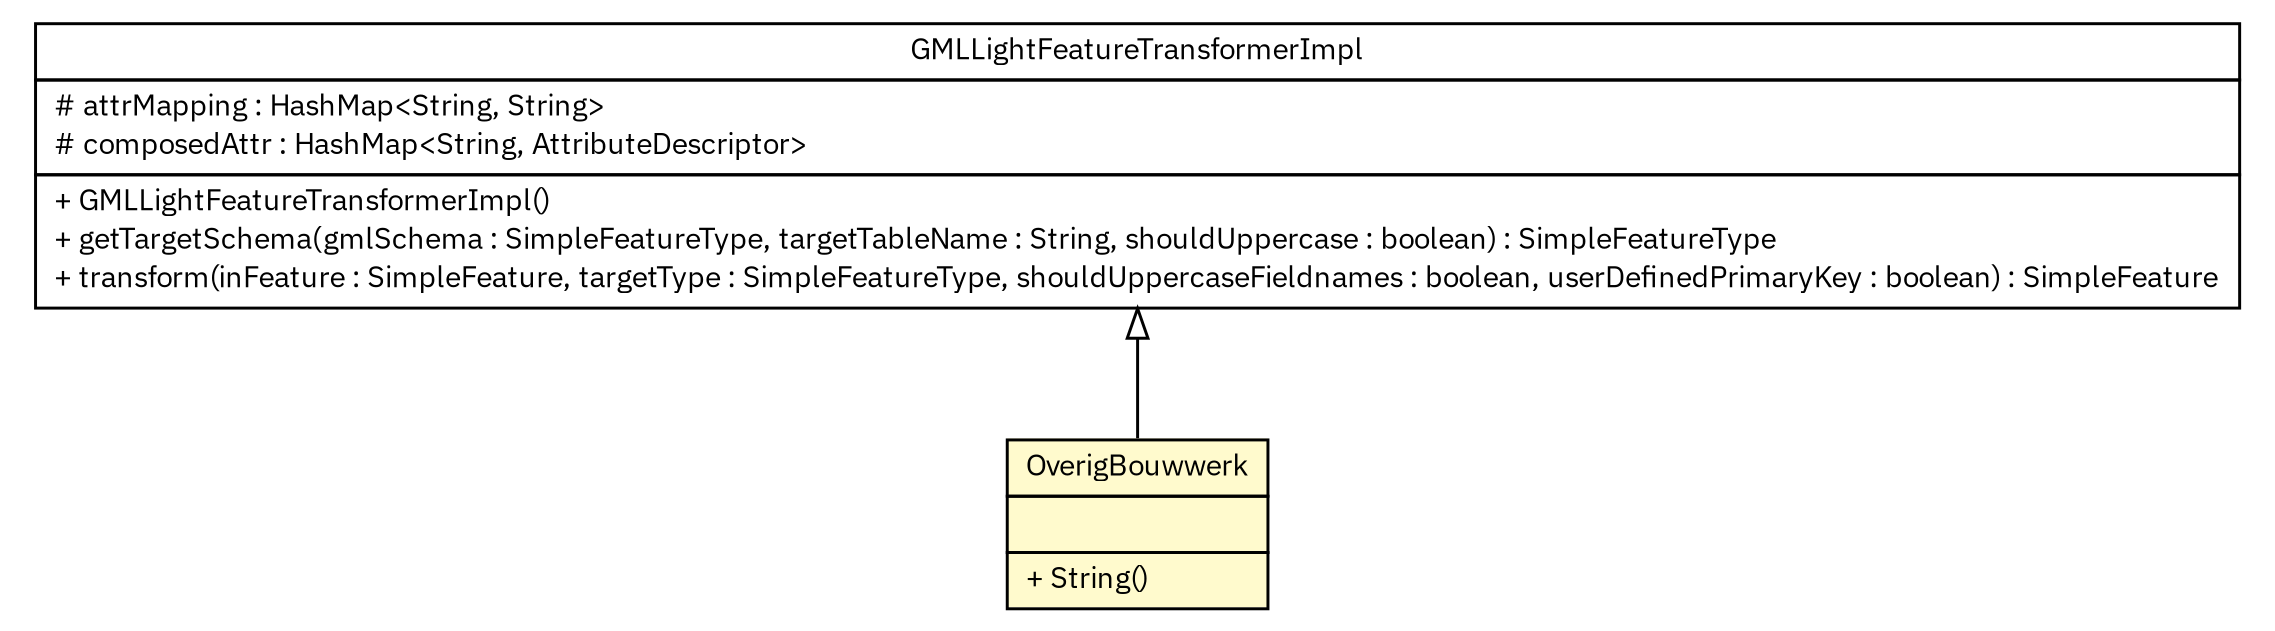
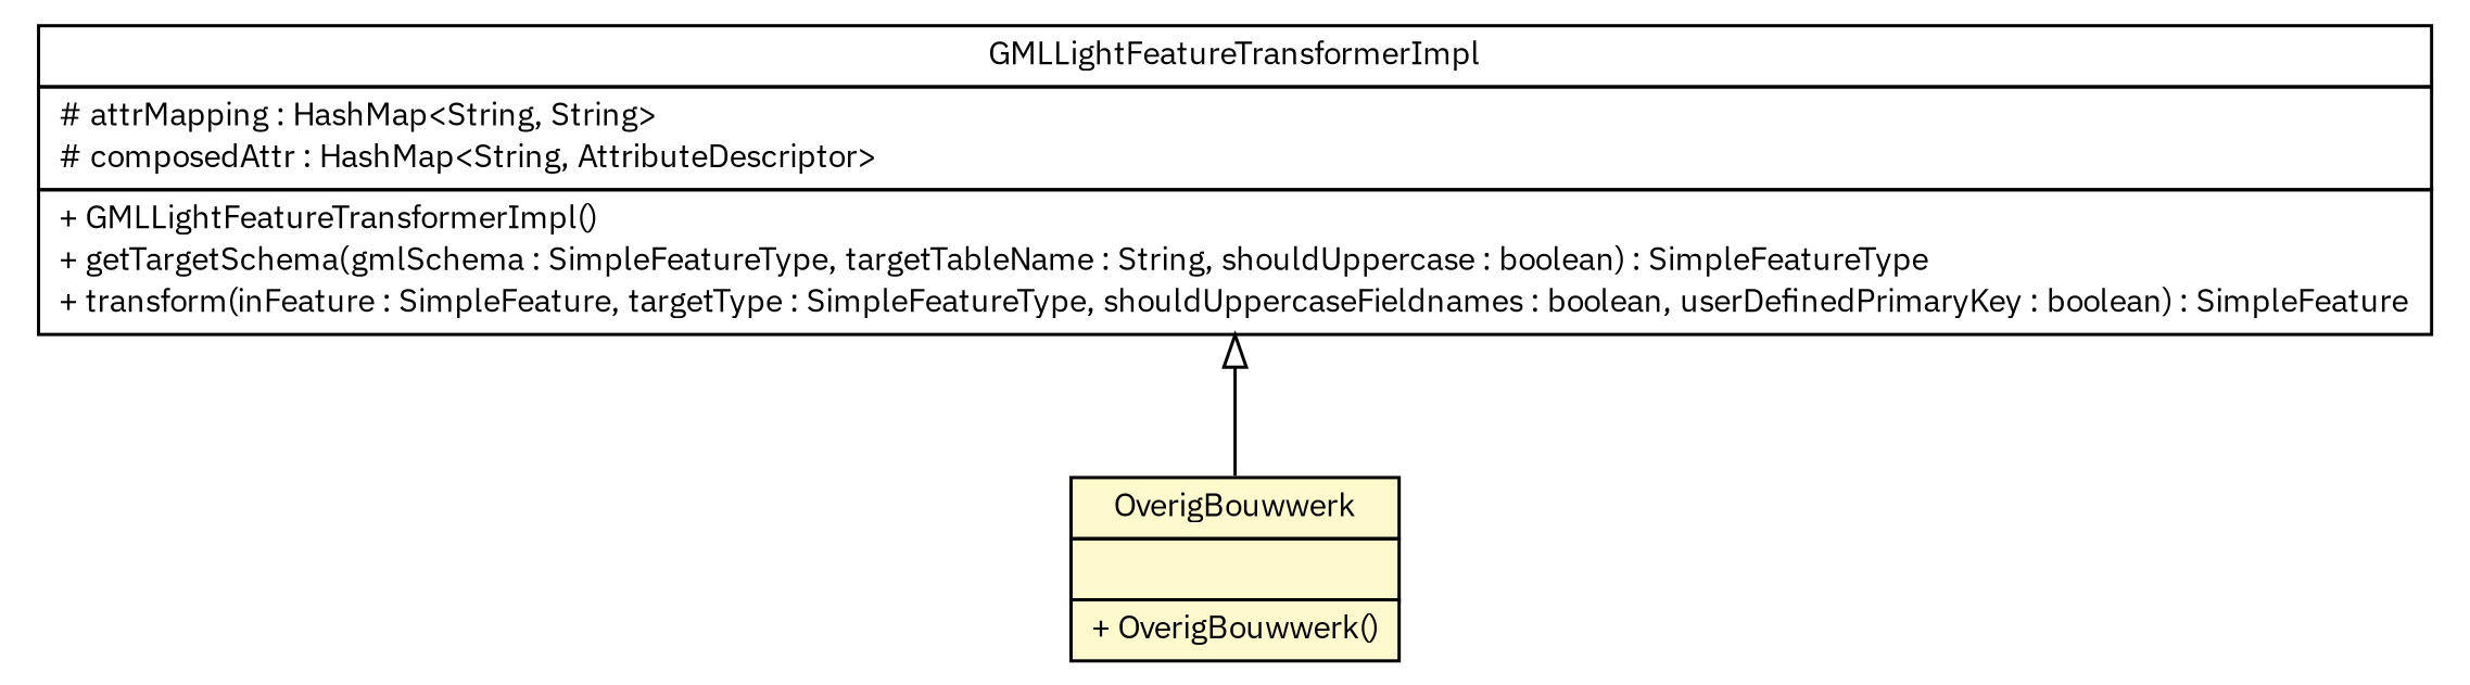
  digraph {
    nodesep=0.25
    ranksep=0.5
    fontname="IBM Plex Sans"
    node [fontcolor=black fontname="IBM Plex Sans" fontsize=10.0 shape=plaintext]
-   n1 [label=<<table title="nl.b3p.brmo.loader.gml.light.OverigBouwwerk" border="0" cellborder="1" cellspacing="0" cellpadding="2" port="p" bgcolor="lemonChiffon" href="./OverigBouwwerk.html"> 		<tr><td><table border="0" cellspacing="0" cellpadding="1"> <tr><td align="center" balign="center"> OverigBouwwerk </td></tr> 		</table></td></tr> 		<tr><td><table border="0" cellspacing="0" cellpadding="1"> <tr><td align="left" balign="left">  </td></tr> 		</table></td></tr> 		<tr><td><table border="0" cellspacing="0" cellpadding="1"> <tr><td align="left" balign="left"> + String() </td></tr> 		</table></td></tr> 		</table>>]
+   n1 [label=<<table title="nl.b3p.brmo.loader.gml.light.OverigBouwwerk" border="0" cellborder="1" cellspacing="0" cellpadding="2" port="p" bgcolor="lemonChiffon" href="./OverigBouwwerk.html"> 		<tr><td><table border="0" cellspacing="0" cellpadding="1"> <tr><td align="center" balign="center"> OverigBouwwerk </td></tr> 		</table></td></tr> 		<tr><td><table border="0" cellspacing="0" cellpadding="1"> <tr><td align="left" balign="left">  </td></tr> 		</table></td></tr> 		<tr><td><table border="0" cellspacing="0" cellpadding="1"> <tr><td align="left" balign="left"> + OverigBouwwerk() </td></tr> 		</table></td></tr> 		</table>>]
    n2 [label=<<table title="nl.b3p.brmo.loader.gml.light.GMLLightFeatureTransformerImpl" border="0" cellborder="1" cellspacing="0" cellpadding="2" port="p" href="./GMLLightFeatureTransformerImpl.html"> 		<tr><td><table border="0" cellspacing="0" cellpadding="1"> <tr><td align="center" balign="center"> GMLLightFeatureTransformerImpl </td></tr> 		</table></td></tr> 		<tr><td><table border="0" cellspacing="0" cellpadding="1"> <tr><td align="left" balign="left"> # attrMapping : HashMap&lt;String, String&gt; </td></tr> <tr><td align="left" balign="left"> # composedAttr : HashMap&lt;String, AttributeDescriptor&gt; </td></tr> 		</table></td></tr> 		<tr><td><table border="0" cellspacing="0" cellpadding="1"> <tr><td align="left" balign="left"> + GMLLightFeatureTransformerImpl() </td></tr> <tr><td align="left" balign="left"> + getTargetSchema(gmlSchema : SimpleFeatureType, targetTableName : String, shouldUppercase : boolean) : SimpleFeatureType </td></tr> <tr><td align="left" balign="left"> + transform(inFeature : SimpleFeature, targetType : SimpleFeatureType, shouldUppercaseFieldnames : boolean, userDefinedPrimaryKey : boolean) : SimpleFeature </td></tr> 		</table></td></tr> 		</table>>]
    n2 -> n1 [arrowtail=empty dir=back fontname="IBM Plex Sans" fontsize=10 headport=p labelfontname=Helvetica labelfontsize=10 tailport=p]
  }
